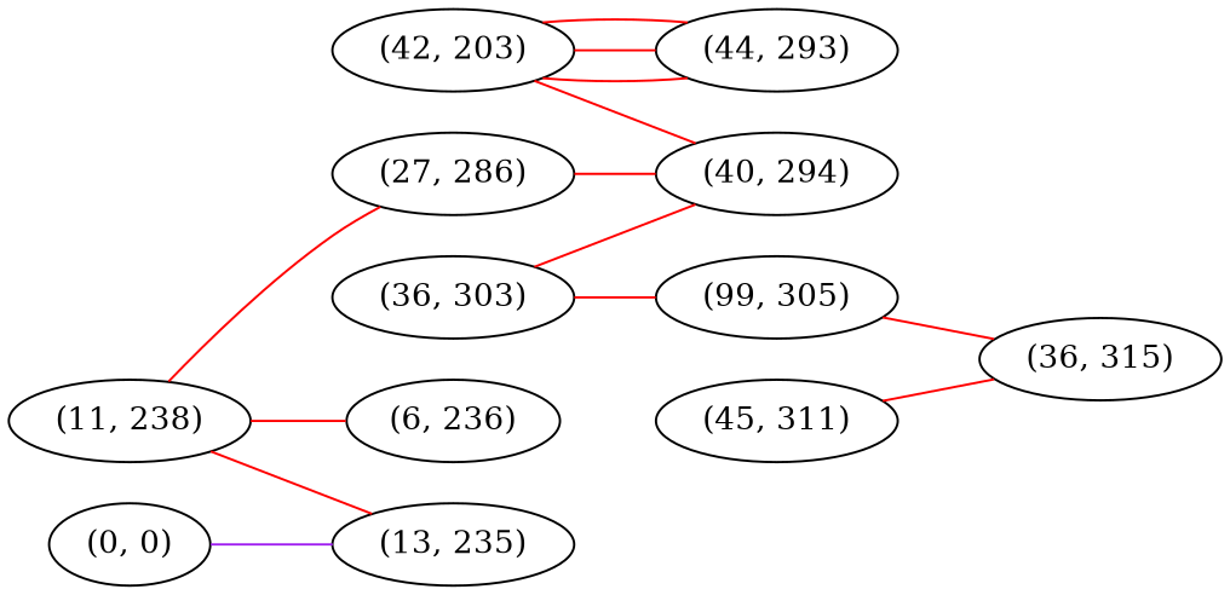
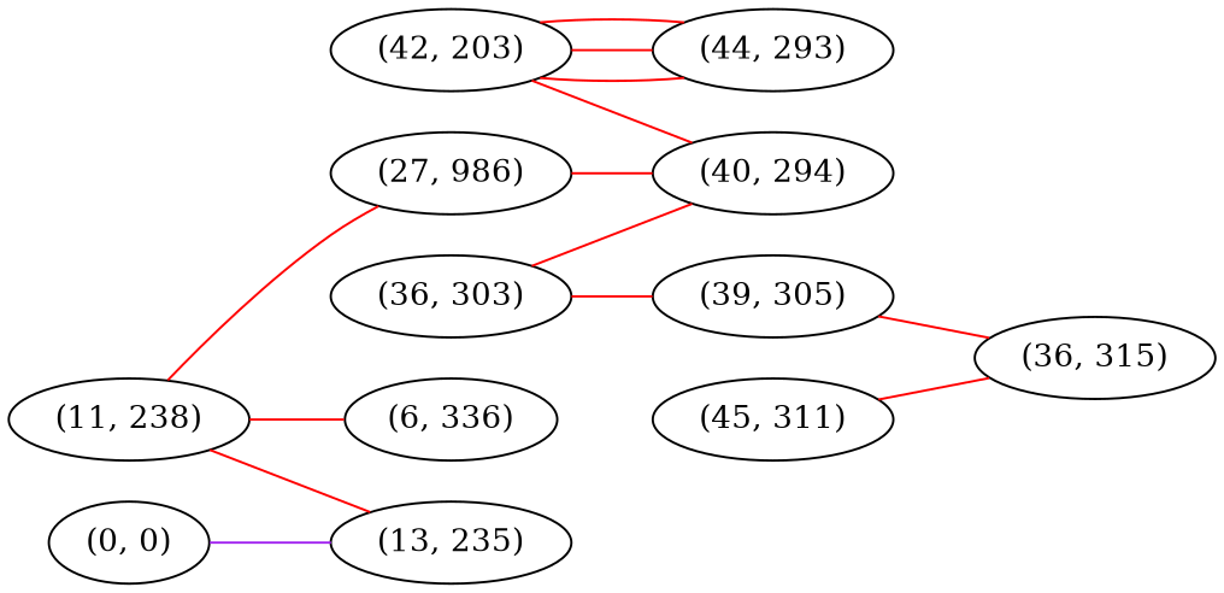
  graph {
    rankdir=LR
    edge [color=red weight=1]
    n1 [label="(42, 203)"]
    n2 [label="(44, 293)"]
    "(40, 294)"
    "(45, 311)"
    "(36, 315)"
-   "(39, 305)" [label="(99, 305)"]
+   "(39, 305)"
    n7 [label="(36, 303)"]
    "(11, 238)"
-   "(27, 286)"
-   "(6, 236)"
+   "(27, 286)" [label="(27, 986)"]
+   "(6, 236)" [label="(6, 336)"]
    "(13, 235)"
    "(0, 0)"
    n1 -- n2
    n1 -- n2
    n1 -- n2
    n1 -- "(40, 294)"
    "(45, 311)" -- "(36, 315)"
    "(39, 305)" -- "(36, 315)"
    n7 -- "(40, 294)"
    n7 -- "(39, 305)"
    "(11, 238)" -- "(27, 286)"
    "(11, 238)" -- "(6, 236)"
    "(11, 238)" -- "(13, 235)"
    "(27, 286)" -- "(40, 294)"
    "(0, 0)" -- "(13, 235)" [color=purple weight=4]
  }
